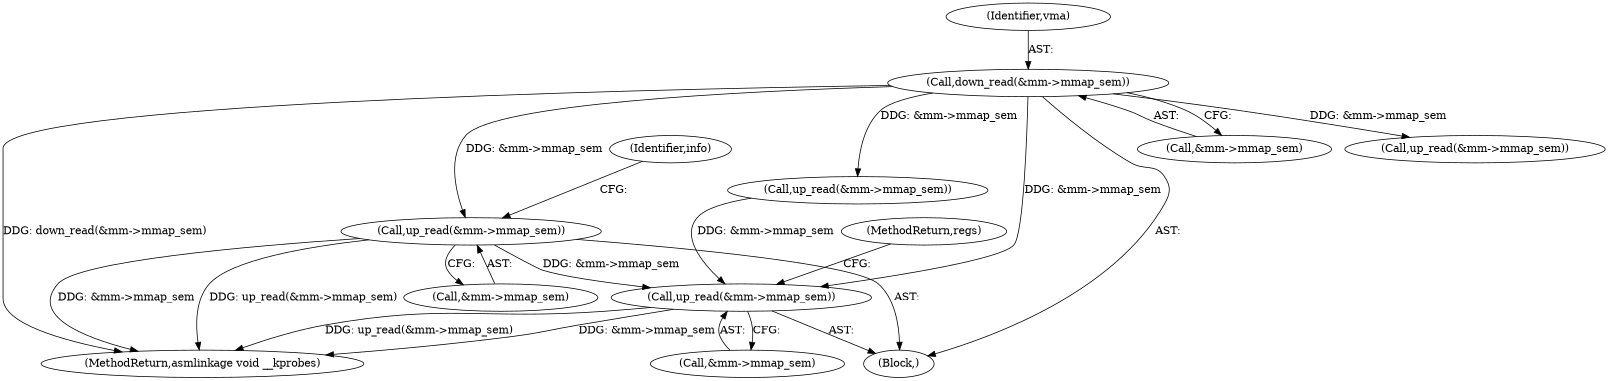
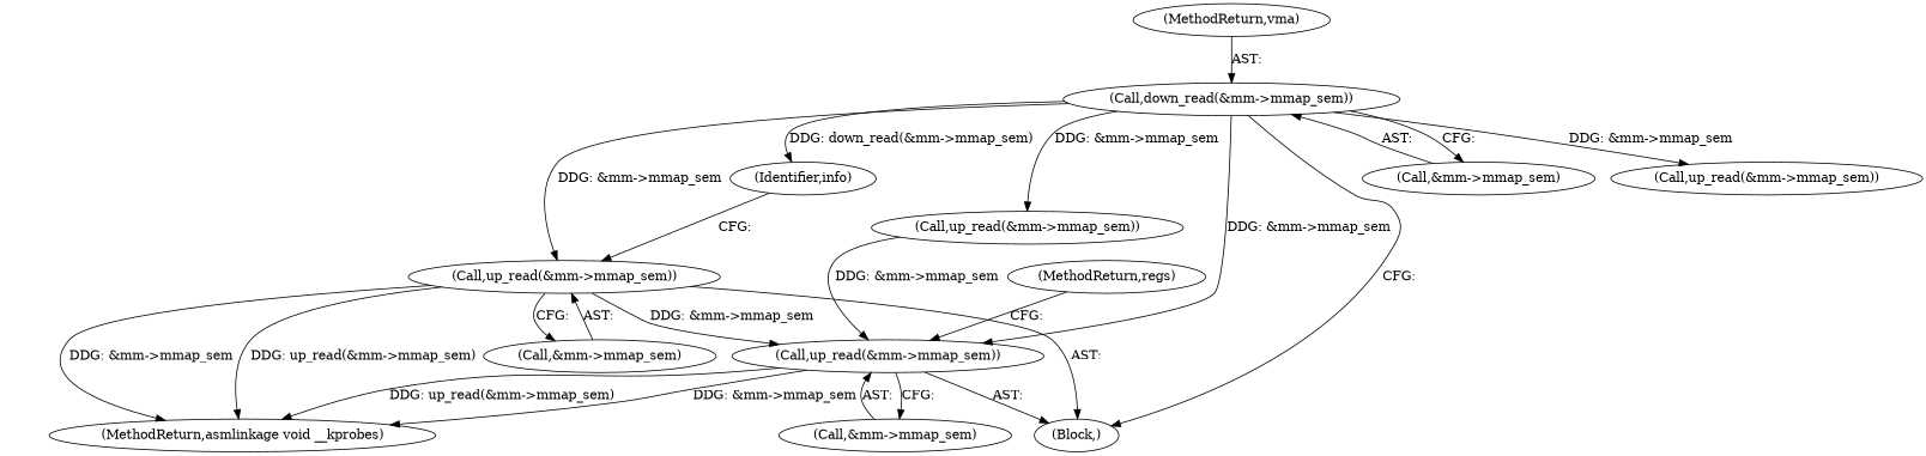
  digraph {
    n1 [label="(Call,up_read(&mm->mmap_sem))"]
    n2 [label="(Call,up_read(&mm->mmap_sem))"]
    n3 [label="(Block,)"]
    n4 [label="(Call,&mm->mmap_sem)"]
    n5 [label="(MethodReturn,asmlinkage void __kprobes)"]
    n6 [label="(Call,&mm->mmap_sem)"]
    n7 [label="(Call,down_read(&mm->mmap_sem))"]
    n8 [label="(Call,&mm->mmap_sem)"]
    n9 [label="(Call,up_read(&mm->mmap_sem))"]
    n10 [label="(Call,up_read(&mm->mmap_sem))"]
-   n11 [label="(Identifier,vma)"]
+   n11 [label="(MethodReturn,vma)"]
    n12 [label="(MethodReturn,regs)"]
    n13 [label="(Identifier,info)"]
    n1 -> n2 [label="DDG: &mm->mmap_sem"]
    n1 -> n3 [label="AST: "]
    n1 -> n4 [label="CFG: "]
    n1 -> n5 [label="DDG: up_read(&mm->mmap_sem)"]
    n1 -> n5 [label="DDG: &mm->mmap_sem"]
    n2 -> n3 [label="AST: "]
    n2 -> n5 [label="DDG: up_read(&mm->mmap_sem)"]
    n2 -> n5 [label="DDG: &mm->mmap_sem"]
    n2 -> n6 [label="CFG: "]
    n4 -> n1 [label="AST: "]
    n6 -> n2 [label="AST: "]
    n7 -> n1 [label="DDG: &mm->mmap_sem"]
    n7 -> n2 [label="DDG: &mm->mmap_sem"]
-   n7 -> n3 [label="AST: "]
-   n7 -> n5 [label="DDG: down_read(&mm->mmap_sem)"]
+   n7 -> n3 [label="CFG: "]
+   n7 -> n13 [label="DDG: down_read(&mm->mmap_sem)"]
    n7 -> n8 [label="CFG: "]
    n7 -> n9 [label="DDG: &mm->mmap_sem"]
    n7 -> n10 [label="DDG: &mm->mmap_sem"]
    n8 -> n7 [label="AST: "]
    n10 -> n2 [label="DDG: &mm->mmap_sem"]
    n11 -> n7 [label="AST: "]
    n12 -> n2 [label="CFG: "]
    n13 -> n1 [label="CFG: "]
  }
